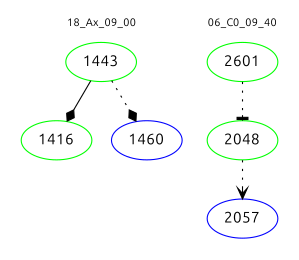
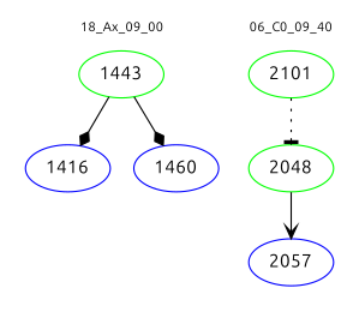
  digraph {
    fontname=Ubuntu
    node [color=green fontname=Ubuntu]
    edge [arrowhead=diamond color=black fontname=Ubuntu style=solid]
    n1 [label=1443]
-   n2 [label=1416]
+   n2 [color=blue label=1416]
    n3 [color=blue label=1460]
    n4 [label=2048]
    n5 [color=blue label=2057]
-   n6 [label=2601]
+   n6 [label=2101]
    subgraph cluster_1 {
      color=white
      fontsize=10
      label="18_Ax_09_00"
      n1
      n2
      n3
    }
    subgraph cluster_2 {
      color=white
      fontsize=10
      label="06_C0_09_40"
      n4
      n5
      n6
    }
    n1 -> n2
-   n1 -> n3 [style=dotted]
-   n4 -> n5 [arrowhead=vee style=dotted]
+   n1 -> n3
+   n4 -> n5 [arrowhead=vee]
    n6 -> n4 [arrowhead=tee style=dotted]
  }
